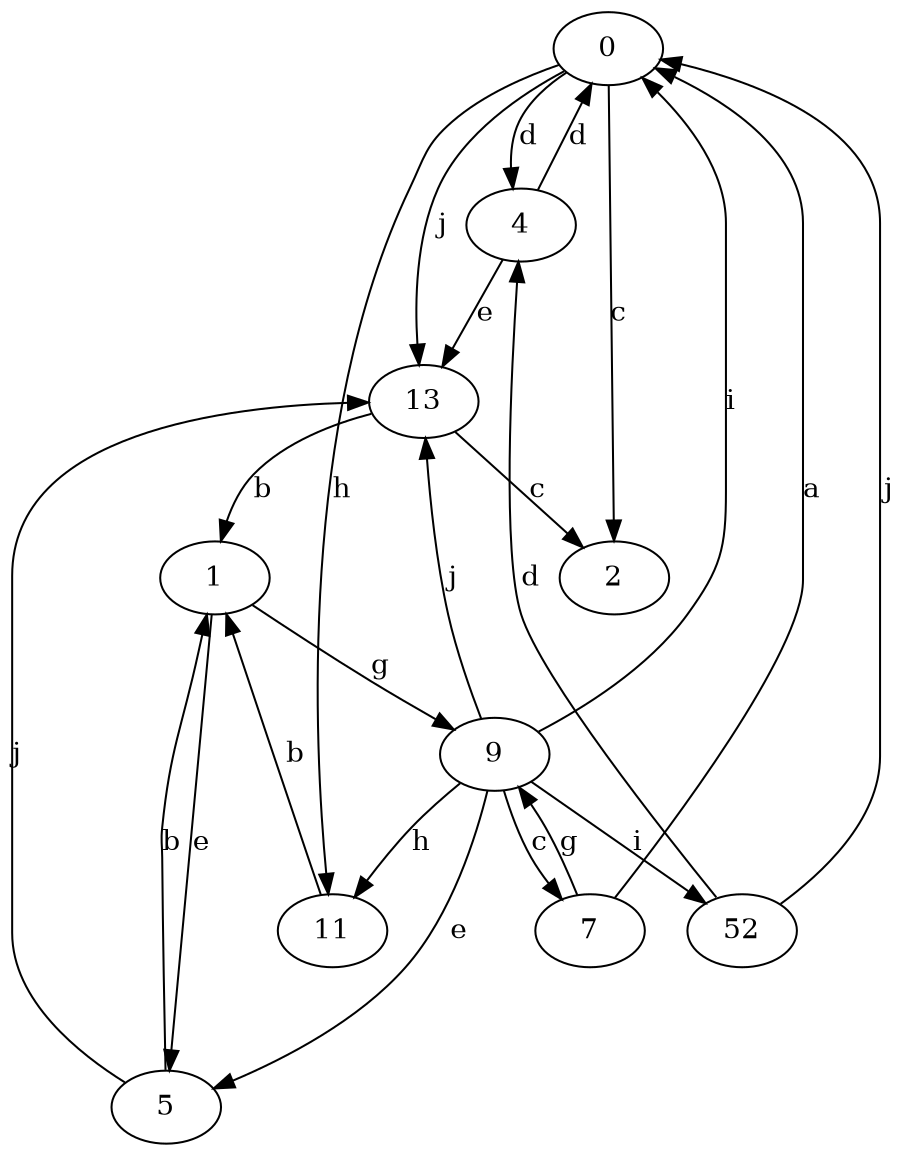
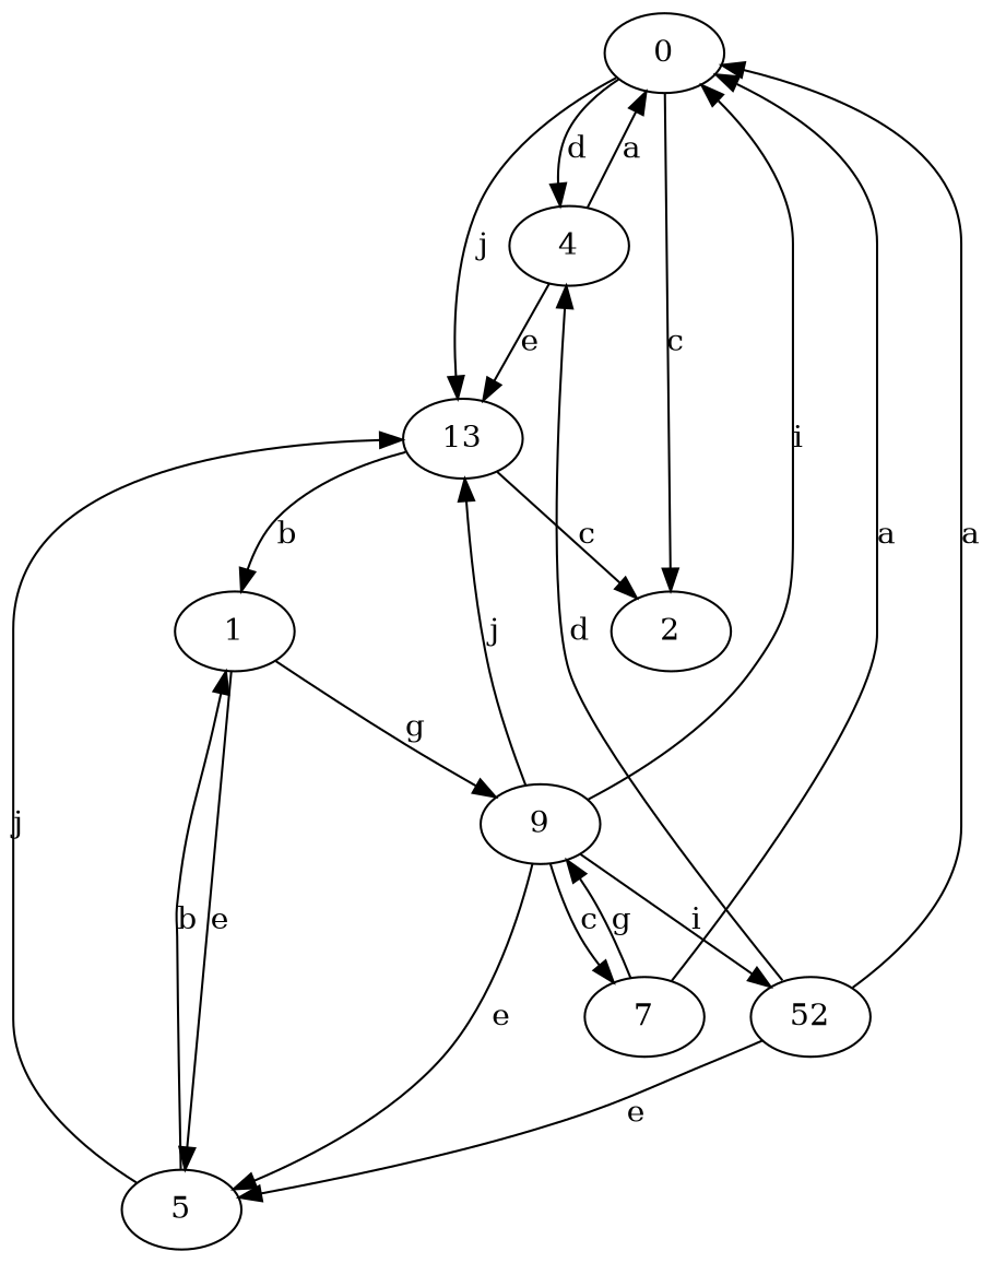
  strict digraph {
    0
    4
-   11
    13
    2
    1
    5
    9
    7
    n10 [label=52]
    0 -> 4 [label=d]
-   0 -> 11 [label=h]
    0 -> 13 [label=j]
    0 -> 2 [label=c]
-   4 -> 0 [label=d]
+   4 -> 0 [label=a]
    4 -> 13 [label=e]
-   11 -> 1 [label=b]
    13 -> 2 [label=c]
    13 -> 1 [label=b]
    1 -> 5 [label=e]
    1 -> 9 [label=g]
    5 -> 13 [label=j]
    5 -> 1 [label=b]
    9 -> 0 [label=i]
-   9 -> 11 [label=h]
    9 -> 13 [label=j]
    9 -> 5 [label=e]
    9 -> 7 [label=c]
    9 -> n10 [label=i]
    7 -> 0 [label=a]
    7 -> 9 [label=g]
-   n10 -> 0 [label=j]
+   n10 -> 0 [label=a]
    n10 -> 4 [label=d]
+   n10 -> 5 [label=e]
  }
